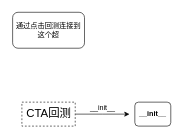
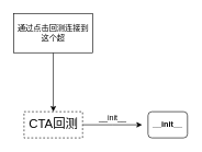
  <mxCell id="0" />
  <mxCell id="1" parent="0" />
  <mxCell id="2" style="edgeStyle=orthogonalEdgeStyle;rounded=0;orthogonalLoop=1;jettySize=auto;html=1;" parent="1" source="3" edge="1"><mxGeometry relative="1" as="geometry"><mxPoint x="215" y="190" as="targetPoint" /></mxGeometry></mxCell>
  <mxCell id="3" value="CTA回测" style="rounded=0;whiteSpace=wrap;html=1;fontStyle=0;fontSize=19;dashed=1;" parent="1" vertex="1"><mxGeometry x="35.5" y="170" width="89" height="40" as="geometry" /></mxCell>
- <mxCell id="5" value="通过点击回测连接到这个超" style="rounded=1;whiteSpace=wrap;html=1;" parent="1" vertex="1"><mxGeometry x="20" y="20" width="120" height="60" as="geometry" /></mxCell>
+ <mxCell id="4" value="" style="edgeStyle=orthogonalEdgeStyle;rounded=0;orthogonalLoop=1;jettySize=auto;html=1;" parent="1" source="5" target="3" edge="1"><mxGeometry relative="1" as="geometry" /></mxCell>
+ <mxCell id="5" value="通过点击回测连接到这个超" style="whiteSpace=wrap;html=1;rounded=0;" parent="1" vertex="1"><mxGeometry x="20" y="20" width="120" height="60" as="geometry" /></mxCell>
  <mxCell id="6" value="__init__" style="rounded=1;whiteSpace=wrap;html=1;fontStyle=1" parent="1" vertex="1"><mxGeometry x="224" y="170" width="60" height="40" as="geometry" /></mxCell>
  <mxCell id="7" value="__init__" style="text;html=1;align=center;verticalAlign=middle;resizable=0;points=[];autosize=1;" parent="1" vertex="1"><mxGeometry x="140" y="170" width="60" height="20" as="geometry" /></mxCell>
